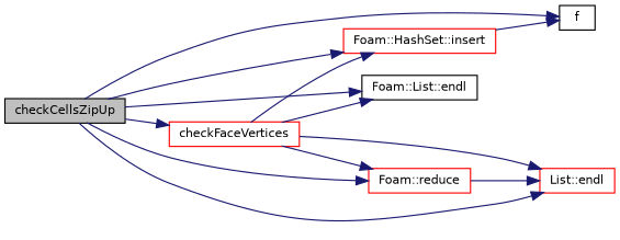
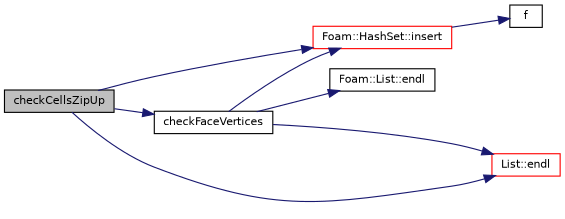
  digraph {
    rankdir=LR
    node [color=red fontname=Helvetica fontsize=10 shape=record]
    edge [color=midnightblue fontname=Helvetica fontsize=10 labelfontname=Helvetica labelfontsize=10 style=solid]
    n1 [color=black fillcolor=grey75 fontcolor=black height=0.2 label=checkCellsZipUp style=filled width=0.4]
-   n2 [height=0.2 label=checkFaceVertices width=0.4]
+   n2 [color=black height=0.2 label=checkFaceVertices width=0.4]
    n3 [height=0.2 label="List::endl" width=0.4]
    n4 [color=black height=0.2 label=f width=0.4]
    n5 [height=0.2 label="Foam::HashSet::insert" width=0.4]
    n6 [color=black height=0.2 label="Foam::List::endl" width=0.4]
-   n7 [height=0.2 label="Foam::reduce" width=0.4]
    n1 -> n2
    n1 -> n3
-   n1 -> n4
    n1 -> n5
-   n1 -> n6
-   n1 -> n7
    n2 -> n3
    n2 -> n5
    n2 -> n6
-   n2 -> n7
    n5 -> n4
-   n7 -> n3
  }
